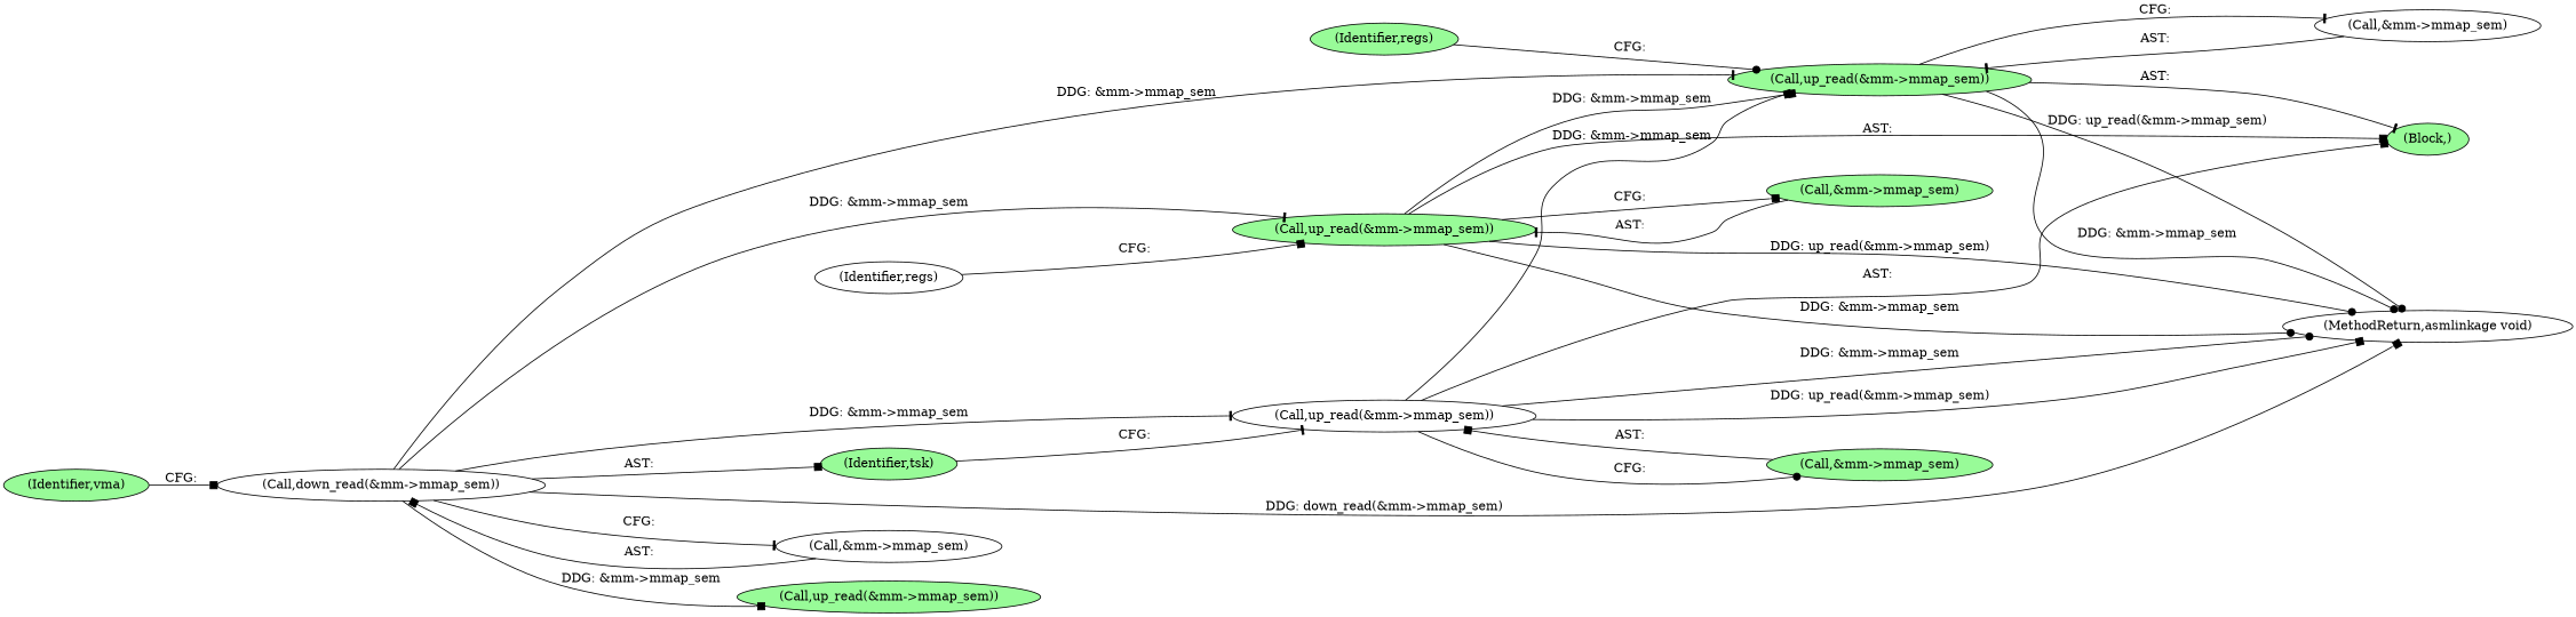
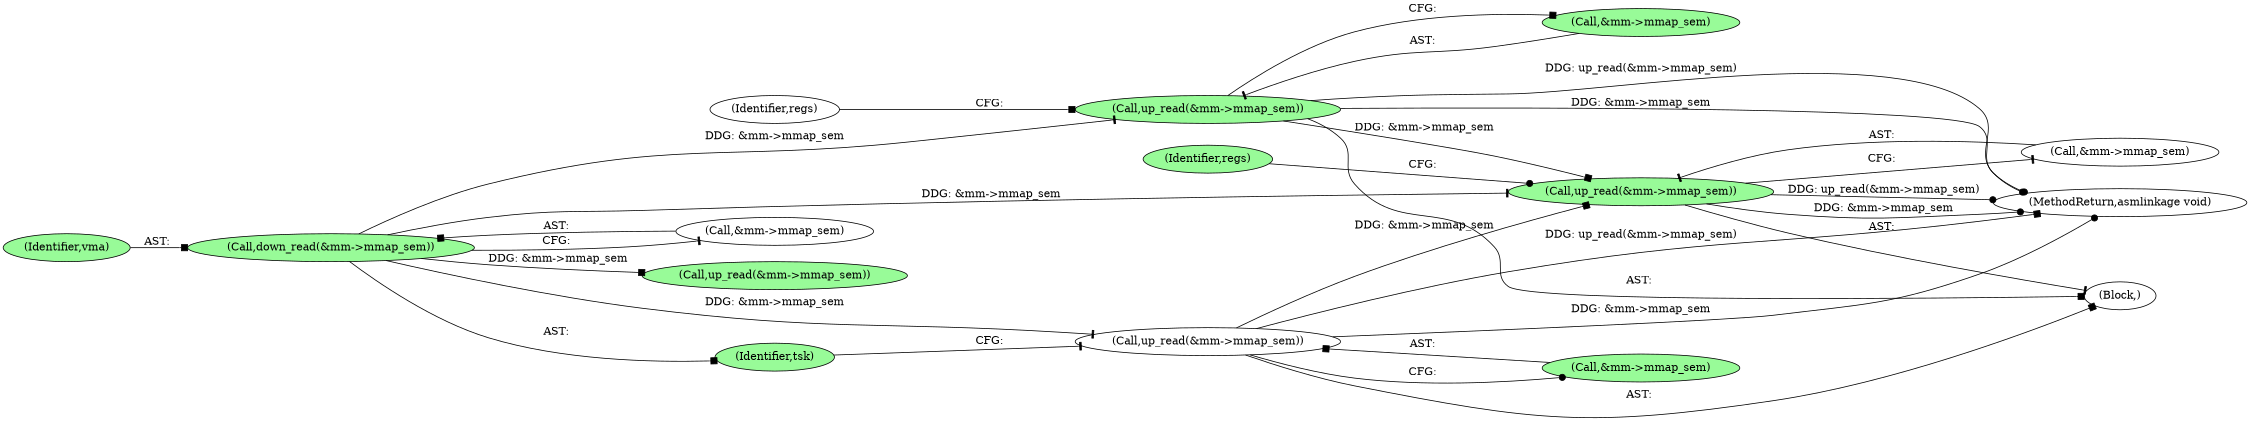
  digraph {
    rankdir=LR
    node [fillcolor=palegreen style=filled]
    edge [arrowhead=box]
    n1 [label="(Call,up_read(&mm->mmap_sem))"]
-   n2 [label="(Block,)"]
+   n2 [fillcolor=white label="(Block,)"]
    n3 [fillcolor=white label="(Call,&mm->mmap_sem)"]
    n4 [fillcolor=white label="(MethodReturn,asmlinkage void)"]
-   n5 [fillcolor=white label="(Call,down_read(&mm->mmap_sem))"]
+   n5 [label="(Call,down_read(&mm->mmap_sem))"]
    n6 [label="(Call,up_read(&mm->mmap_sem))"]
    n7 [fillcolor=white label="(Call,up_read(&mm->mmap_sem))"]
    n8 [fillcolor=white label="(Call,&mm->mmap_sem)"]
    n9 [label="(Call,up_read(&mm->mmap_sem))"]
    n10 [label="(Identifier,tsk)"]
    n11 [label="(Call,&mm->mmap_sem)"]
    n12 [label="(Call,&mm->mmap_sem)"]
    n13 [fillcolor=white label="(Identifier,regs)"]
    n14 [label="(Identifier,regs)"]
    n15 [label="(Identifier,vma)"]
    n1 -> n2 [arrowhead=tee label="AST: "]
    n1 -> n3 [arrowhead=tee label="CFG: "]
    n1 -> n4 [arrowhead=dot label="DDG: up_read(&mm->mmap_sem)"]
    n1 -> n4 [arrowhead=dot label="DDG: &mm->mmap_sem"]
    n3 -> n1 [arrowhead=tee label="AST: "]
    n5 -> n1 [arrowhead=tee label="DDG: &mm->mmap_sem"]
-   n5 -> n4 [label="DDG: down_read(&mm->mmap_sem)"]
    n5 -> n6 [arrowhead=tee label="DDG: &mm->mmap_sem"]
    n5 -> n7 [arrowhead=tee label="DDG: &mm->mmap_sem"]
    n5 -> n8 [arrowhead=tee label="CFG: "]
    n5 -> n9 [label="DDG: &mm->mmap_sem"]
    n5 -> n10 [label="AST: "]
    n6 -> n1 [label="DDG: &mm->mmap_sem"]
    n6 -> n2 [label="AST: "]
    n6 -> n4 [arrowhead=dot label="DDG: &mm->mmap_sem"]
    n6 -> n4 [arrowhead=dot label="DDG: up_read(&mm->mmap_sem)"]
    n6 -> n11 [label="CFG: "]
    n7 -> n1 [label="DDG: &mm->mmap_sem"]
    n7 -> n2 [label="AST: "]
    n7 -> n4 [arrowhead=dot label="DDG: &mm->mmap_sem"]
    n7 -> n4 [label="DDG: up_read(&mm->mmap_sem)"]
    n7 -> n12 [arrowhead=dot label="CFG: "]
    n8 -> n5 [label="AST: "]
    n10 -> n7 [arrowhead=tee label="CFG: "]
    n11 -> n6 [arrowhead=tee label="AST: "]
    n12 -> n7 [label="AST: "]
    n13 -> n6 [label="CFG: "]
    n14 -> n1 [arrowhead=dot label="CFG: "]
-   n15 -> n5 [label="CFG: "]
+   n15 -> n5 [label="AST: "]
  }
